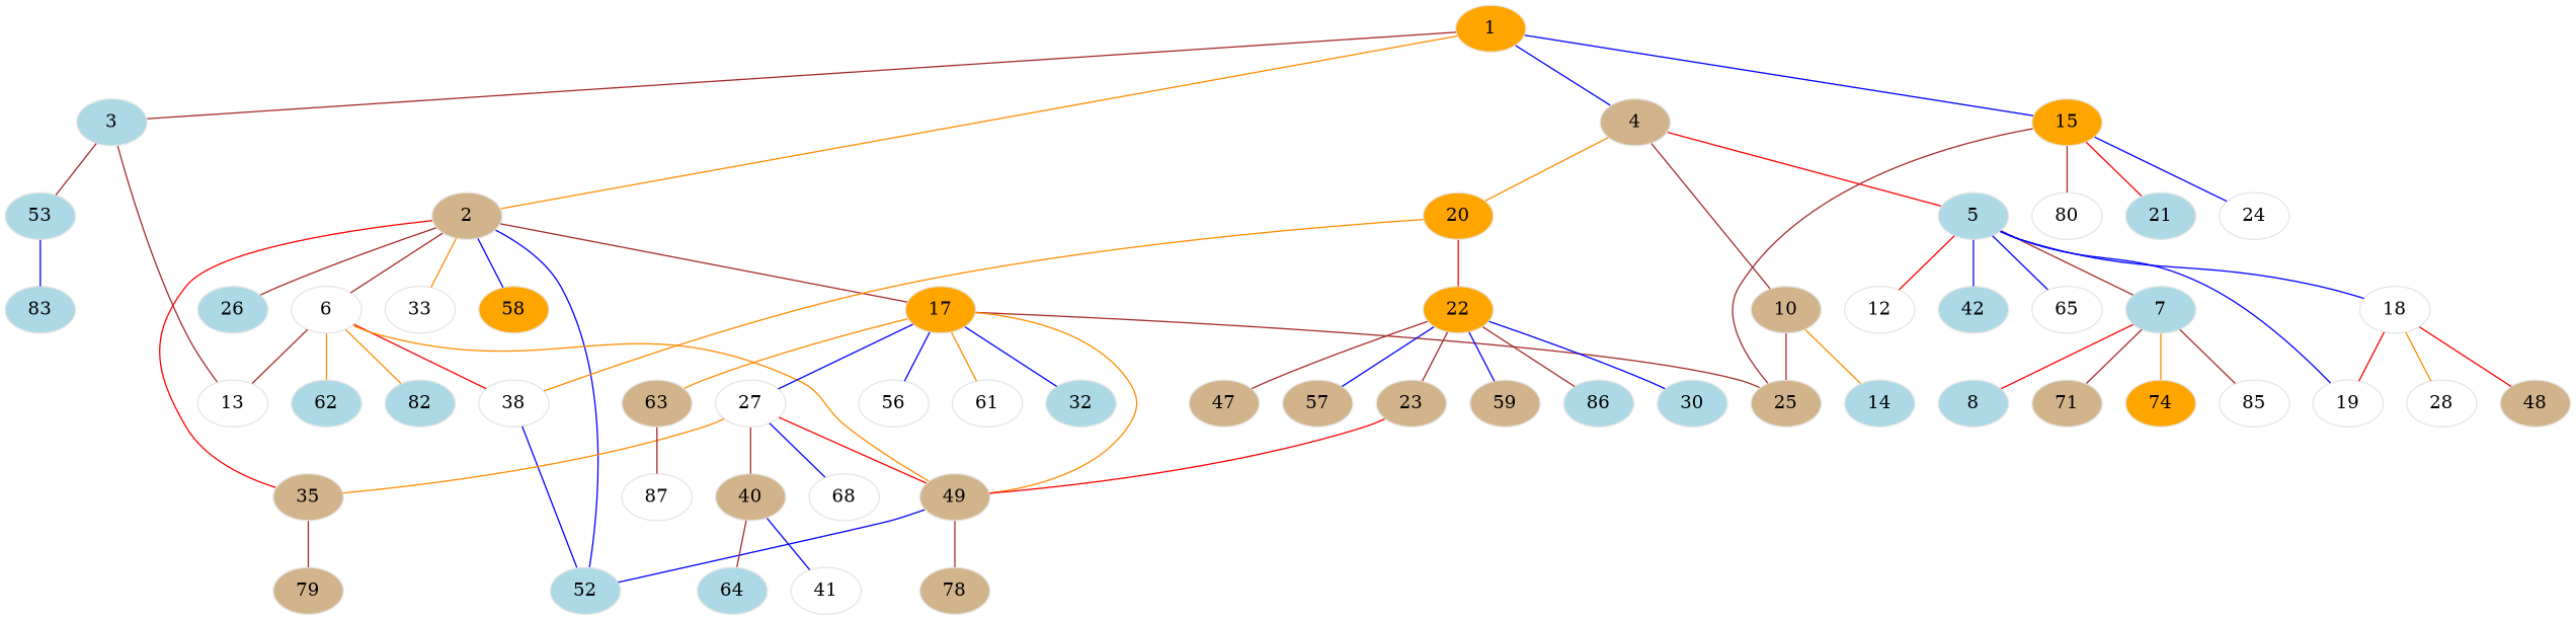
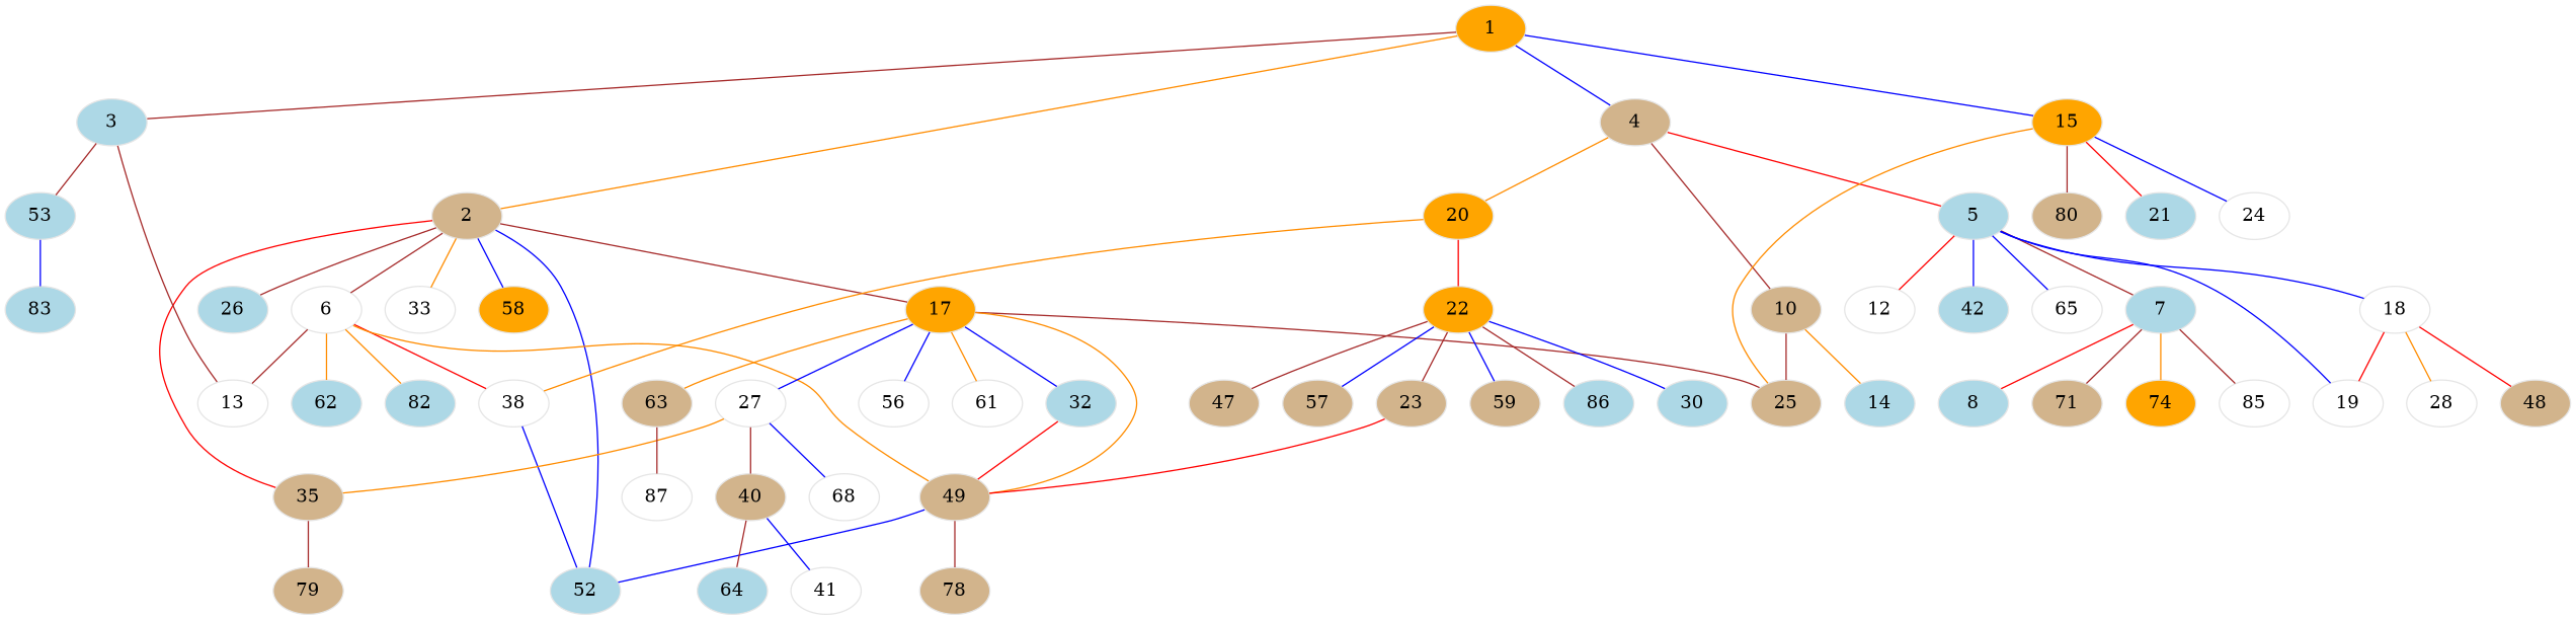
  graph {
    node [color=gray90 fillcolor=white style=filled]
    edge [color=brown]
    1 [fillcolor=orange super="+75"]
    2 [fillcolor=tan super="+66"]
    3 [fillcolor=lightblue super="+46"]
    4 [fillcolor=tan super="+36"]
    15 [fillcolor=orange super="+16"]
    6 [super="+45"]
    17 [fillcolor=orange super="+34"]
    26 [fillcolor=lightblue super="+73"]
    33
    35 [fillcolor=tan super="+69"]
    52 [fillcolor=lightblue super="+60"]
    58 [fillcolor=orange]
    13
    53 [fillcolor=lightblue super="+81"]
    5 [fillcolor=lightblue super="+11"]
    10 [fillcolor=tan super="+29"]
    20 [fillcolor=orange super="+84"]
    21 [fillcolor=lightblue]
    24 [super="+43"]
    25 [fillcolor=tan super="+70"]
-   80
+   80 [fillcolor=tan]
    38
    n23 [fillcolor=tan label=49 super="+67"]
    62 [fillcolor=lightblue]
    82 [fillcolor=lightblue]
    27 [super="+39"]
    32 [fillcolor=lightblue]
    56
    61
    63 [fillcolor=tan super="+77"]
    79 [fillcolor=tan]
    83 [fillcolor=lightblue]
    7 [fillcolor=lightblue super="+72"]
    12
    18 [super="+37"]
    19
    42 [fillcolor=lightblue]
    65
    14 [fillcolor=lightblue]
    22 [fillcolor=orange super="+31"]
    8 [fillcolor=lightblue super="+9"]
    71 [fillcolor=tan]
    74 [fillcolor=orange]
    85
    28
    48 [fillcolor=tan super="+54"]
    78 [fillcolor=tan]
    23 [fillcolor=tan super="+76"]
    30 [fillcolor=lightblue]
    47 [fillcolor=tan super="+51"]
    57 [fillcolor=tan]
    59 [fillcolor=tan]
    86 [fillcolor=lightblue]
    40 [fillcolor=tan super="+50"]
    68
    87
    41 [super="+49"]
    64 [fillcolor=lightblue]
    1 -- 2 [color=darkorange]
    1 -- 3
    1 -- 4 [color=blue]
    1 -- 15 [color=blue]
    2 -- 6
    2 -- 17
    2 -- 26
    2 -- 33 [color=darkorange]
    2 -- 35 [color=red]
    2 -- 52 [color=blue]
    2 -- 58 [color=blue]
    3 -- 13
    3 -- 53
    4 -- 5 [color=red]
    4 -- 10
    4 -- 20 [color=darkorange]
    15 -- 21 [color=red]
    15 -- 24 [color=blue]
-   15 -- 25
+   15 -- 25 [color=darkorange]
    15 -- 80
    6 -- 13
    6 -- 38 [color=red]
    6 -- n23 [color=darkorange]
    6 -- 62 [color=darkorange]
    6 -- 82 [color=darkorange]
    17 -- 25
    17 -- n23 [color=darkorange]
    17 -- 27 [color=blue]
    17 -- 32 [color=blue]
    17 -- 56 [color=blue]
    17 -- 61 [color=darkorange]
    17 -- 63 [color=darkorange]
    35 -- 79
    53 -- 83 [color=blue]
    5 -- 7
    5 -- 12 [color=red]
    5 -- 18 [color=blue]
    5 -- 19 [color=blue]
    5 -- 42 [color=blue]
    5 -- 65 [color=blue]
    10 -- 25
    10 -- 14 [color=darkorange]
    20 -- 38 [color=darkorange]
    20 -- 22 [color=red]
    38 -- 52 [color=blue]
    n23 -- 52 [color=blue]
    n23 -- 78
    27 -- 35 [color=darkorange]
-   27 -- n23 [color=red]
+   32 -- n23 [color=red]
    27 -- 40
    27 -- 68 [color=blue]
    63 -- 87
    7 -- 8 [color=red]
    7 -- 71
    7 -- 74 [color=darkorange]
    7 -- 85
    18 -- 19 [color=red]
    18 -- 28 [color=darkorange]
    18 -- 48 [color=red]
    22 -- 23
    22 -- 30 [color=blue]
    22 -- 47
    22 -- 57 [color=blue]
    22 -- 59 [color=blue]
    22 -- 86
    23 -- n23 [color=red]
    40 -- 41 [color=blue]
    40 -- 64
  }
